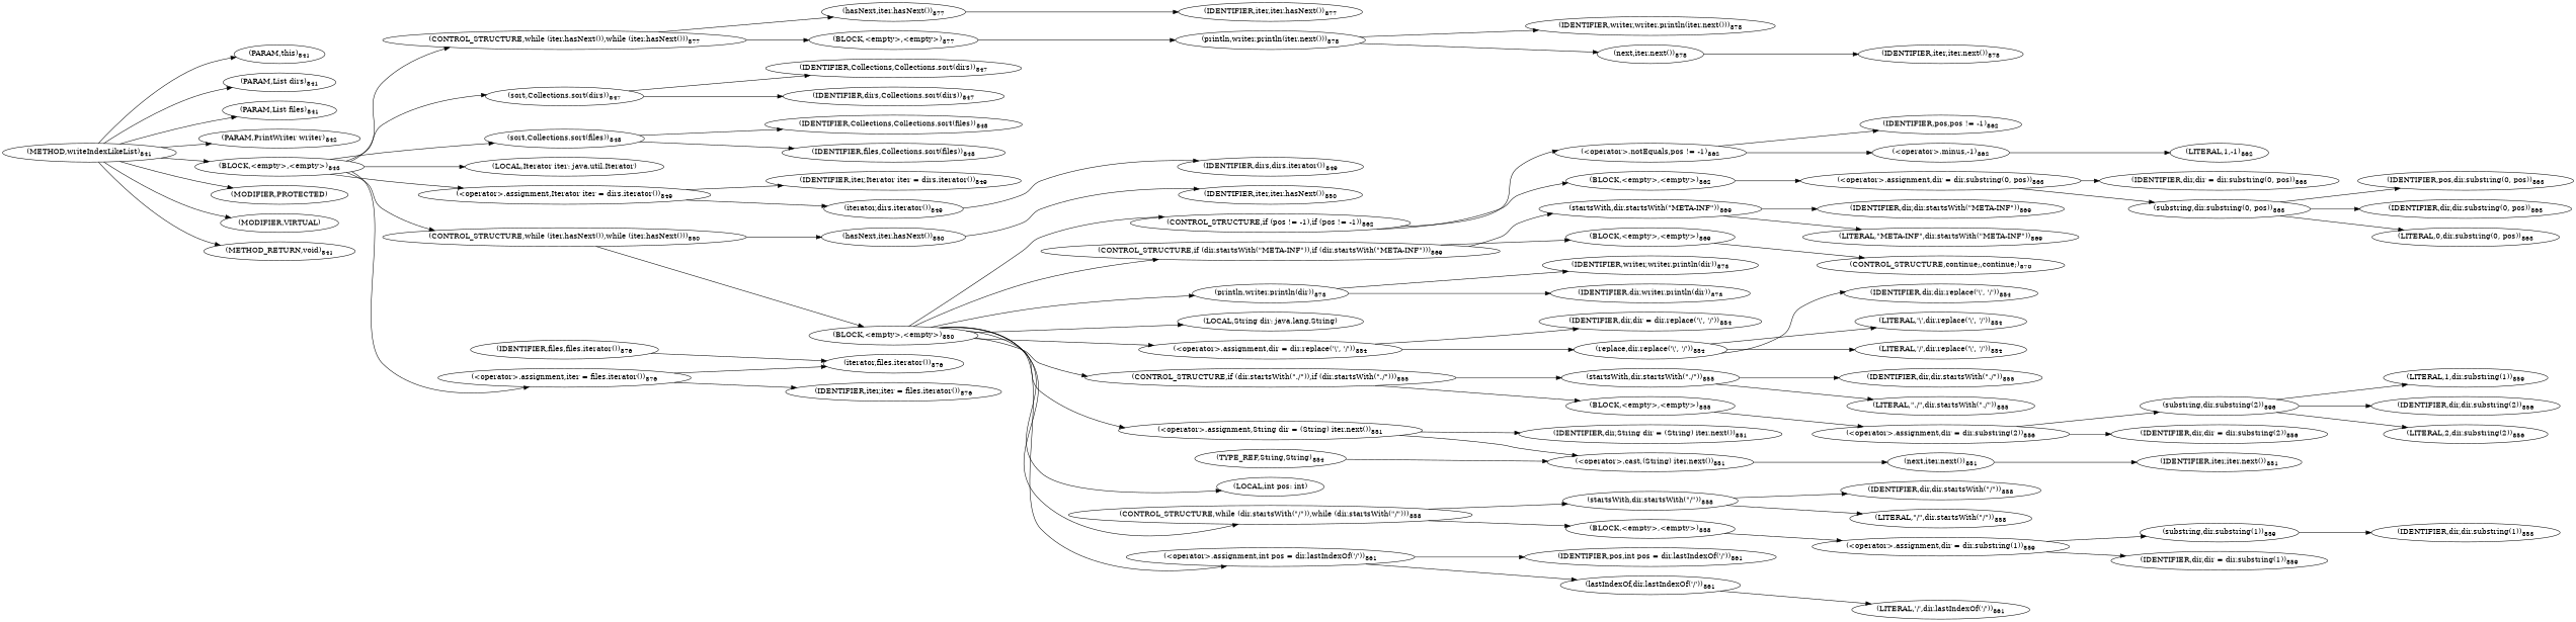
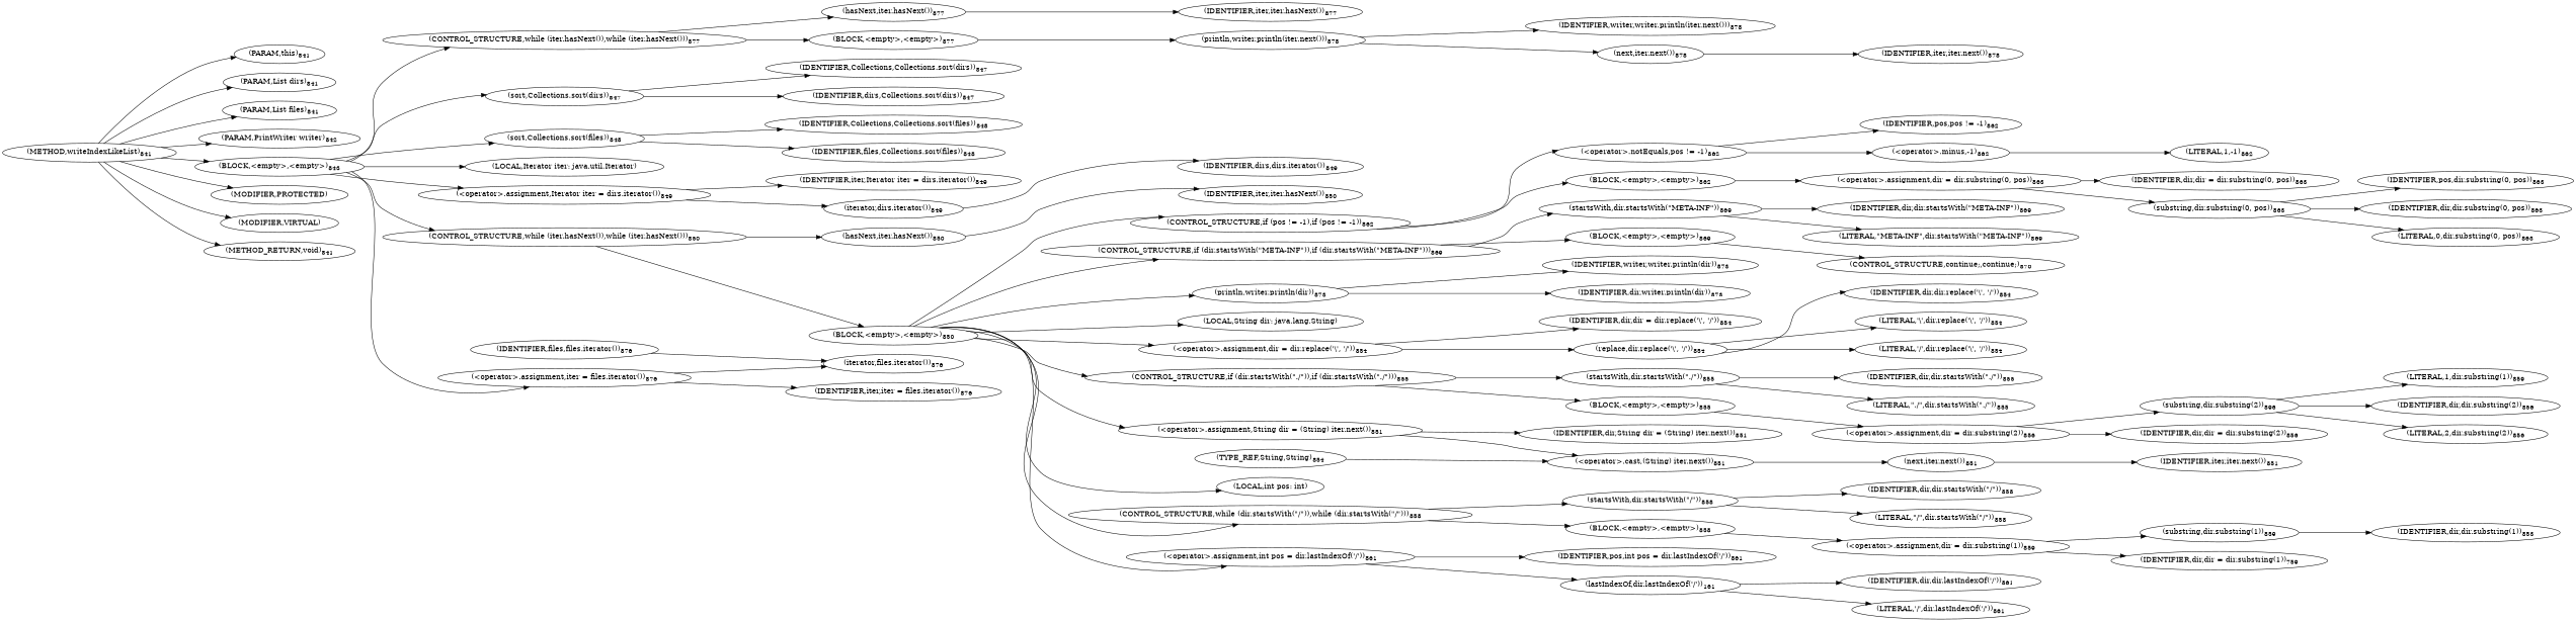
  digraph {
    rankdir=LR
    n1 [label=<(METHOD,writeIndexLikeList)<SUB>841</SUB>>]
    n2 [label=<(PARAM,this)<SUB>841</SUB>>]
    n3 [label=<(PARAM,List dirs)<SUB>841</SUB>>]
    n4 [label=<(PARAM,List files)<SUB>841</SUB>>]
    n5 [label=<(PARAM,PrintWriter writer)<SUB>842</SUB>>]
    n6 [label=<(BLOCK,&lt;empty&gt;,&lt;empty&gt;)<SUB>843</SUB>>]
    n7 [label=<(MODIFIER,PROTECTED)>]
    n8 [label=<(MODIFIER,VIRTUAL)>]
    n9 [label=<(METHOD_RETURN,void)<SUB>841</SUB>>]
    n10 [label=<(sort,Collections.sort(dirs))<SUB>847</SUB>>]
    n11 [label=<(sort,Collections.sort(files))<SUB>848</SUB>>]
    n12 [label=<(LOCAL,Iterator iter: java.util.Iterator)>]
    n13 [label=<(&lt;operator&gt;.assignment,Iterator iter = dirs.iterator())<SUB>849</SUB>>]
    n14 [label=<(CONTROL_STRUCTURE,while (iter.hasNext()),while (iter.hasNext()))<SUB>850</SUB>>]
    n15 [label=<(&lt;operator&gt;.assignment,iter = files.iterator())<SUB>876</SUB>>]
    n16 [label=<(CONTROL_STRUCTURE,while (iter.hasNext()),while (iter.hasNext()))<SUB>877</SUB>>]
    n17 [label=<(IDENTIFIER,Collections,Collections.sort(dirs))<SUB>847</SUB>>]
    n18 [label=<(IDENTIFIER,dirs,Collections.sort(dirs))<SUB>847</SUB>>]
    n19 [label=<(IDENTIFIER,Collections,Collections.sort(files))<SUB>848</SUB>>]
    n20 [label=<(IDENTIFIER,files,Collections.sort(files))<SUB>848</SUB>>]
    n21 [label=<(IDENTIFIER,iter,Iterator iter = dirs.iterator())<SUB>849</SUB>>]
    n22 [label=<(iterator,dirs.iterator())<SUB>849</SUB>>]
    n23 [label=<(hasNext,iter.hasNext())<SUB>850</SUB>>]
    n24 [label=<(BLOCK,&lt;empty&gt;,&lt;empty&gt;)<SUB>850</SUB>>]
    n25 [label=<(IDENTIFIER,iter,iter = files.iterator())<SUB>876</SUB>>]
    n26 [label=<(iterator,files.iterator())<SUB>876</SUB>>]
    n27 [label=<(hasNext,iter.hasNext())<SUB>877</SUB>>]
    n28 [label=<(BLOCK,&lt;empty&gt;,&lt;empty&gt;)<SUB>877</SUB>>]
    n29 [label=<(IDENTIFIER,dirs,dirs.iterator())<SUB>849</SUB>>]
    n30 [label=<(IDENTIFIER,iter,iter.hasNext())<SUB>850</SUB>>]
    n31 [label=<(LOCAL,String dir: java.lang.String)>]
    n32 [label=<(&lt;operator&gt;.assignment,String dir = (String) iter.next())<SUB>851</SUB>>]
    n33 [label=<(&lt;operator&gt;.assignment,dir = dir.replace('\\', '/'))<SUB>854</SUB>>]
    n34 [label=<(CONTROL_STRUCTURE,if (dir.startsWith(&quot;./&quot;)),if (dir.startsWith(&quot;./&quot;)))<SUB>855</SUB>>]
    n35 [label=<(CONTROL_STRUCTURE,while (dir.startsWith(&quot;/&quot;)),while (dir.startsWith(&quot;/&quot;)))<SUB>858</SUB>>]
    n36 [label=<(LOCAL,int pos: int)>]
    n37 [label=<(&lt;operator&gt;.assignment,int pos = dir.lastIndexOf('/'))<SUB>861</SUB>>]
    n38 [label=<(CONTROL_STRUCTURE,if (pos != -1),if (pos != -1))<SUB>862</SUB>>]
    n39 [label=<(CONTROL_STRUCTURE,if (dir.startsWith(&quot;META-INF&quot;)),if (dir.startsWith(&quot;META-INF&quot;)))<SUB>869</SUB>>]
    n40 [label=<(println,writer.println(dir))<SUB>873</SUB>>]
    n41 [label=<(IDENTIFIER,dir,String dir = (String) iter.next())<SUB>851</SUB>>]
    n42 [label=<(&lt;operator&gt;.cast,(String) iter.next())<SUB>851</SUB>>]
    n43 [label=<(IDENTIFIER,dir,dir = dir.replace('\\', '/'))<SUB>854</SUB>>]
    n44 [label=<(replace,dir.replace('\\', '/'))<SUB>854</SUB>>]
    n45 [label=<(startsWith,dir.startsWith(&quot;./&quot;))<SUB>855</SUB>>]
    n46 [label=<(BLOCK,&lt;empty&gt;,&lt;empty&gt;)<SUB>855</SUB>>]
    n47 [label=<(startsWith,dir.startsWith(&quot;/&quot;))<SUB>858</SUB>>]
    n48 [label=<(BLOCK,&lt;empty&gt;,&lt;empty&gt;)<SUB>858</SUB>>]
    n49 [label=<(IDENTIFIER,pos,int pos = dir.lastIndexOf('/'))<SUB>861</SUB>>]
-   n50 [label=<(lastIndexOf,dir.lastIndexOf('/'))<SUB>861</SUB>>]
+   n50 [label=<(lastIndexOf,dir.lastIndexOf('/'))<SUB>161</SUB>>]
    n51 [label=<(&lt;operator&gt;.notEquals,pos != -1)<SUB>862</SUB>>]
    n52 [label=<(BLOCK,&lt;empty&gt;,&lt;empty&gt;)<SUB>862</SUB>>]
    n53 [label=<(startsWith,dir.startsWith(&quot;META-INF&quot;))<SUB>869</SUB>>]
    n54 [label=<(BLOCK,&lt;empty&gt;,&lt;empty&gt;)<SUB>869</SUB>>]
    n55 [label=<(IDENTIFIER,writer,writer.println(dir))<SUB>873</SUB>>]
    n56 [label=<(IDENTIFIER,dir,writer.println(dir))<SUB>873</SUB>>]
    n57 [label=<(next,iter.next())<SUB>851</SUB>>]
    n58 [label=<(TYPE_REF,String,String)<SUB>854</SUB>>]
    n59 [label=<(IDENTIFIER,iter,iter.next())<SUB>851</SUB>>]
    n60 [label=<(IDENTIFIER,dir,dir.replace('\\', '/'))<SUB>854</SUB>>]
    n61 [label=<(LITERAL,'\\',dir.replace('\\', '/'))<SUB>854</SUB>>]
    n62 [label=<(LITERAL,'/',dir.replace('\\', '/'))<SUB>854</SUB>>]
    n63 [label=<(IDENTIFIER,dir,dir.startsWith(&quot;./&quot;))<SUB>855</SUB>>]
    n64 [label=<(LITERAL,&quot;./&quot;,dir.startsWith(&quot;./&quot;))<SUB>855</SUB>>]
    n65 [label=<(&lt;operator&gt;.assignment,dir = dir.substring(2))<SUB>856</SUB>>]
    n66 [label=<(IDENTIFIER,dir,dir = dir.substring(2))<SUB>856</SUB>>]
    n67 [label=<(substring,dir.substring(2))<SUB>896</SUB>>]
    n68 [label=<(IDENTIFIER,dir,dir.substring(2))<SUB>856</SUB>>]
    n69 [label=<(LITERAL,2,dir.substring(2))<SUB>856</SUB>>]
    n70 [label=<(LITERAL,1,dir.substring(1))<SUB>859</SUB>>]
    n71 [label=<(IDENTIFIER,dir,dir.startsWith(&quot;/&quot;))<SUB>858</SUB>>]
    n72 [label=<(LITERAL,&quot;/&quot;,dir.startsWith(&quot;/&quot;))<SUB>858</SUB>>]
    n73 [label=<(&lt;operator&gt;.assignment,dir = dir.substring(1))<SUB>859</SUB>>]
-   n74 [label=<(IDENTIFIER,dir,dir = dir.substring(1))<SUB>859</SUB>>]
+   n74 [label=<(IDENTIFIER,dir,dir = dir.substring(1))<SUB>759</SUB>>]
    n75 [label=<(substring,dir.substring(1))<SUB>859</SUB>>]
    n76 [label=<(IDENTIFIER,dir,dir.substring(1))<SUB>853</SUB>>]
+   n77 [label=<(IDENTIFIER,dir,dir.lastIndexOf('/'))<SUB>861</SUB>>]
    n78 [label=<(LITERAL,'/',dir.lastIndexOf('/'))<SUB>861</SUB>>]
    n79 [label=<(IDENTIFIER,pos,pos != -1)<SUB>862</SUB>>]
    n80 [label=<(&lt;operator&gt;.minus,-1)<SUB>862</SUB>>]
    n81 [label=<(&lt;operator&gt;.assignment,dir = dir.substring(0, pos))<SUB>863</SUB>>]
    n82 [label=<(LITERAL,1,-1)<SUB>862</SUB>>]
    n83 [label=<(IDENTIFIER,dir,dir = dir.substring(0, pos))<SUB>863</SUB>>]
    n84 [label=<(substring,dir.substring(0, pos))<SUB>863</SUB>>]
    n85 [label=<(IDENTIFIER,dir,dir.substring(0, pos))<SUB>863</SUB>>]
    n86 [label=<(LITERAL,0,dir.substring(0, pos))<SUB>863</SUB>>]
    n87 [label=<(IDENTIFIER,pos,dir.substring(0, pos))<SUB>863</SUB>>]
    n88 [label=<(IDENTIFIER,dir,dir.startsWith(&quot;META-INF&quot;))<SUB>869</SUB>>]
    n89 [label=<(LITERAL,&quot;META-INF&quot;,dir.startsWith(&quot;META-INF&quot;))<SUB>869</SUB>>]
    n90 [label=<(CONTROL_STRUCTURE,continue;,continue;)<SUB>870</SUB>>]
    n91 [label=<(IDENTIFIER,files,files.iterator())<SUB>876</SUB>>]
    n92 [label=<(IDENTIFIER,iter,iter.hasNext())<SUB>877</SUB>>]
    n93 [label=<(println,writer.println(iter.next()))<SUB>878</SUB>>]
    n94 [label=<(IDENTIFIER,writer,writer.println(iter.next()))<SUB>878</SUB>>]
    n95 [label=<(next,iter.next())<SUB>878</SUB>>]
    n96 [label=<(IDENTIFIER,iter,iter.next())<SUB>878</SUB>>]
    n1 -> n2
    n1 -> n3
    n1 -> n4
    n1 -> n5
    n1 -> n6
    n1 -> n7
    n1 -> n8
    n1 -> n9
    n6 -> n10
    n6 -> n11
    n6 -> n12
    n6 -> n13
    n6 -> n14
    n6 -> n15
    n6 -> n16
    n10 -> n17
    n10 -> n18
    n11 -> n19
    n11 -> n20
    n13 -> n21
    n13 -> n22
    n14 -> n23
    n14 -> n24
    n15 -> n25
    n15 -> n26
    n16 -> n27
    n16 -> n28
    n22 -> n29
    n23 -> n30
    n24 -> n31
    n24 -> n32
    n24 -> n33
    n24 -> n34
    n24 -> n35
    n24 -> n36
    n24 -> n37
    n24 -> n38
    n24 -> n39
    n24 -> n40
    n27 -> n92
    n28 -> n93
    n32 -> n41
    n32 -> n42
    n33 -> n43
    n33 -> n44
    n34 -> n45
    n34 -> n46
    n35 -> n47
    n35 -> n48
    n37 -> n49
    n37 -> n50
    n38 -> n51
    n38 -> n52
    n39 -> n53
    n39 -> n54
    n40 -> n55
    n40 -> n56
    n42 -> n57
    n44 -> n60
    n44 -> n61
    n44 -> n62
    n45 -> n63
    n45 -> n64
    n46 -> n65
    n47 -> n71
    n47 -> n72
    n48 -> n73
+   n50 -> n77
    n50 -> n78
    n51 -> n79
    n51 -> n80
    n52 -> n81
    n53 -> n88
    n53 -> n89
    n54 -> n90
    n57 -> n59
    n58 -> n42
    n65 -> n66
    n65 -> n67
    n67 -> n68
    n67 -> n69
    n67 -> n70
    n73 -> n74
    n73 -> n75
    n75 -> n76
    n80 -> n82
    n81 -> n83
    n81 -> n84
    n84 -> n85
    n84 -> n86
    n84 -> n87
    n91 -> n26
    n93 -> n94
    n93 -> n95
    n95 -> n96
  }
